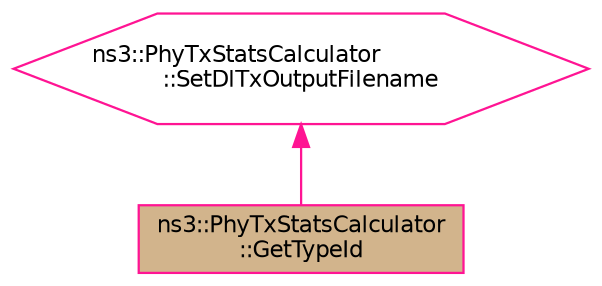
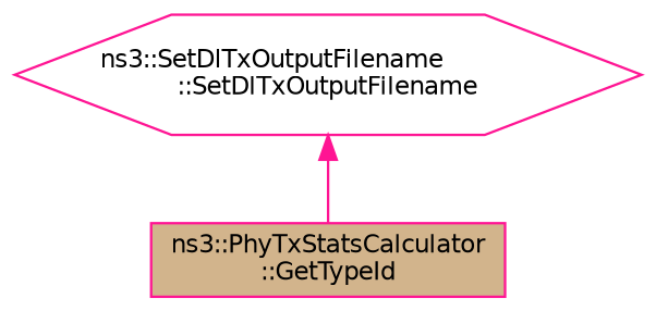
  digraph {
    rankdir=TB
    node [color=deeppink fontname=Helvetica fontsize=10 style=filled]
-   n1 [fillcolor=white fontcolor=black height=0.2 label="ns3::PhyTxStatsCalculator\l::SetDlTxOutputFilename" shape=hexagon width=0.4]
+   n1 [fillcolor=white fontcolor=black height=0.2 label="ns3::SetDlTxOutputFilename\l::SetDlTxOutputFilename" shape=hexagon width=0.4]
    n2 [fillcolor=tan height=0.2 label="ns3::PhyTxStatsCalculator\l::GetTypeId" shape=box width=0.4]
    n1 -> n2 [color=deeppink dir=back fontname=Helvetica fontsize=10 labelfontname=Helvetica labelfontsize=10 style=solid]
  }
